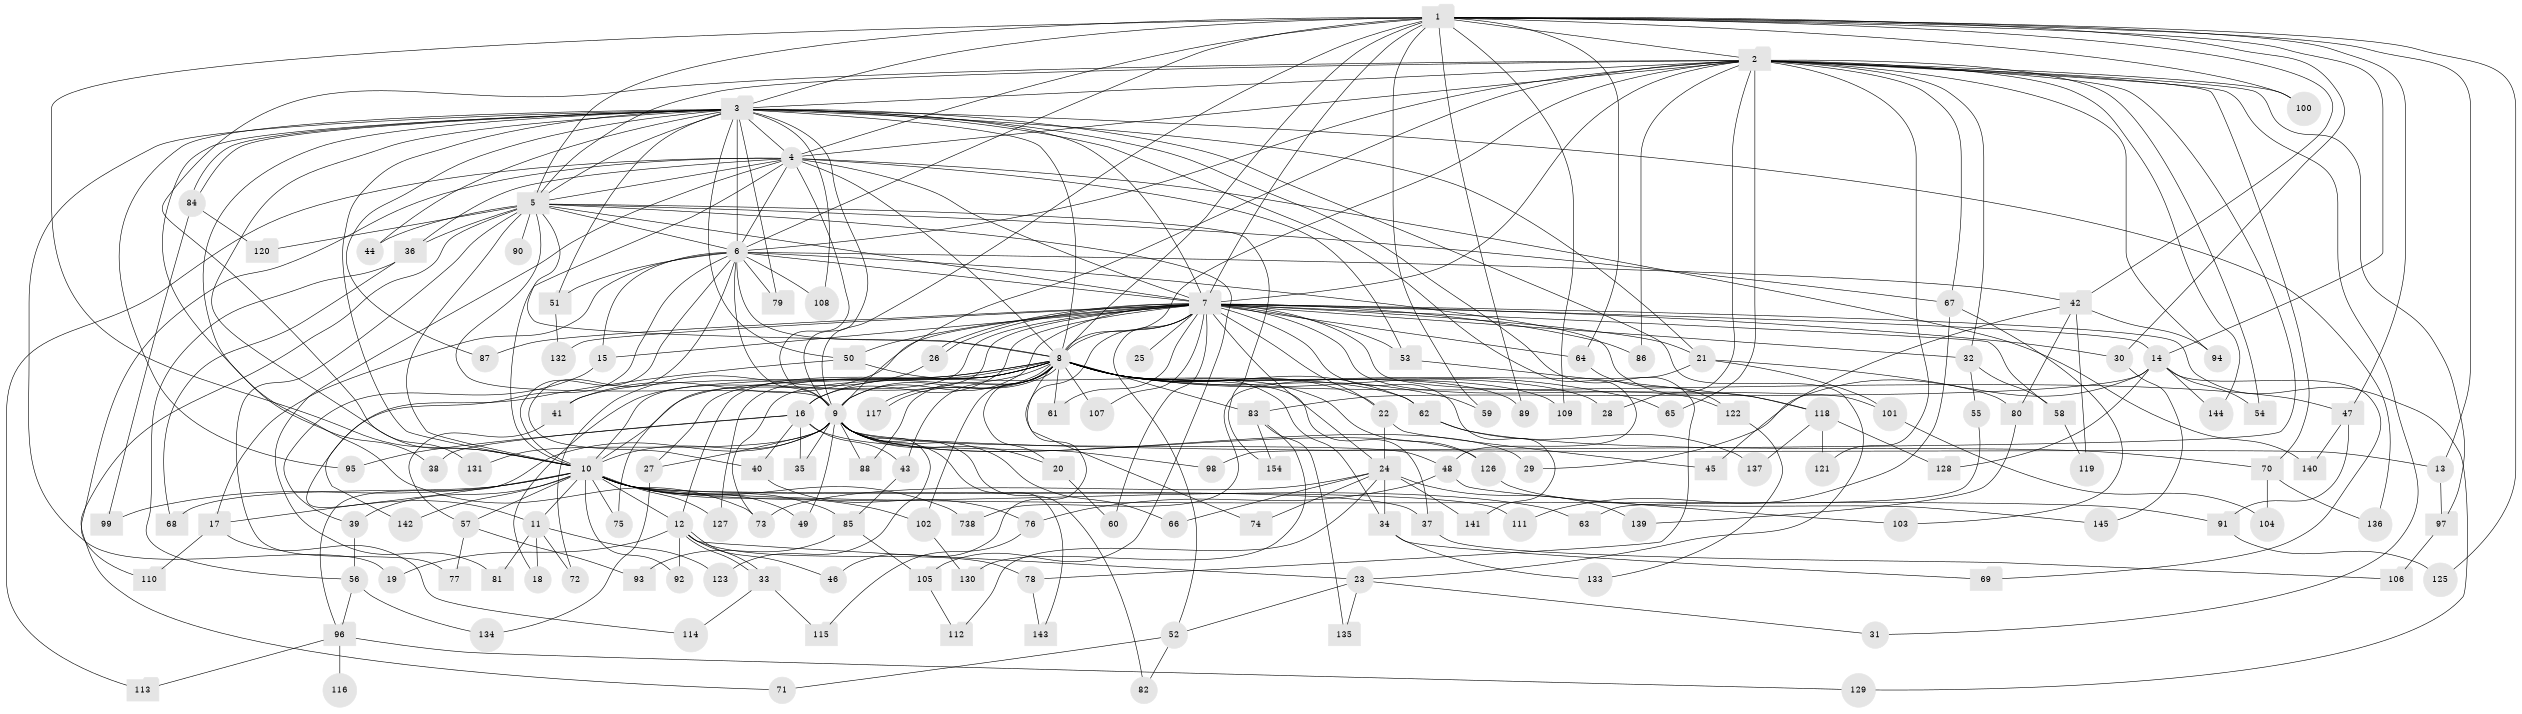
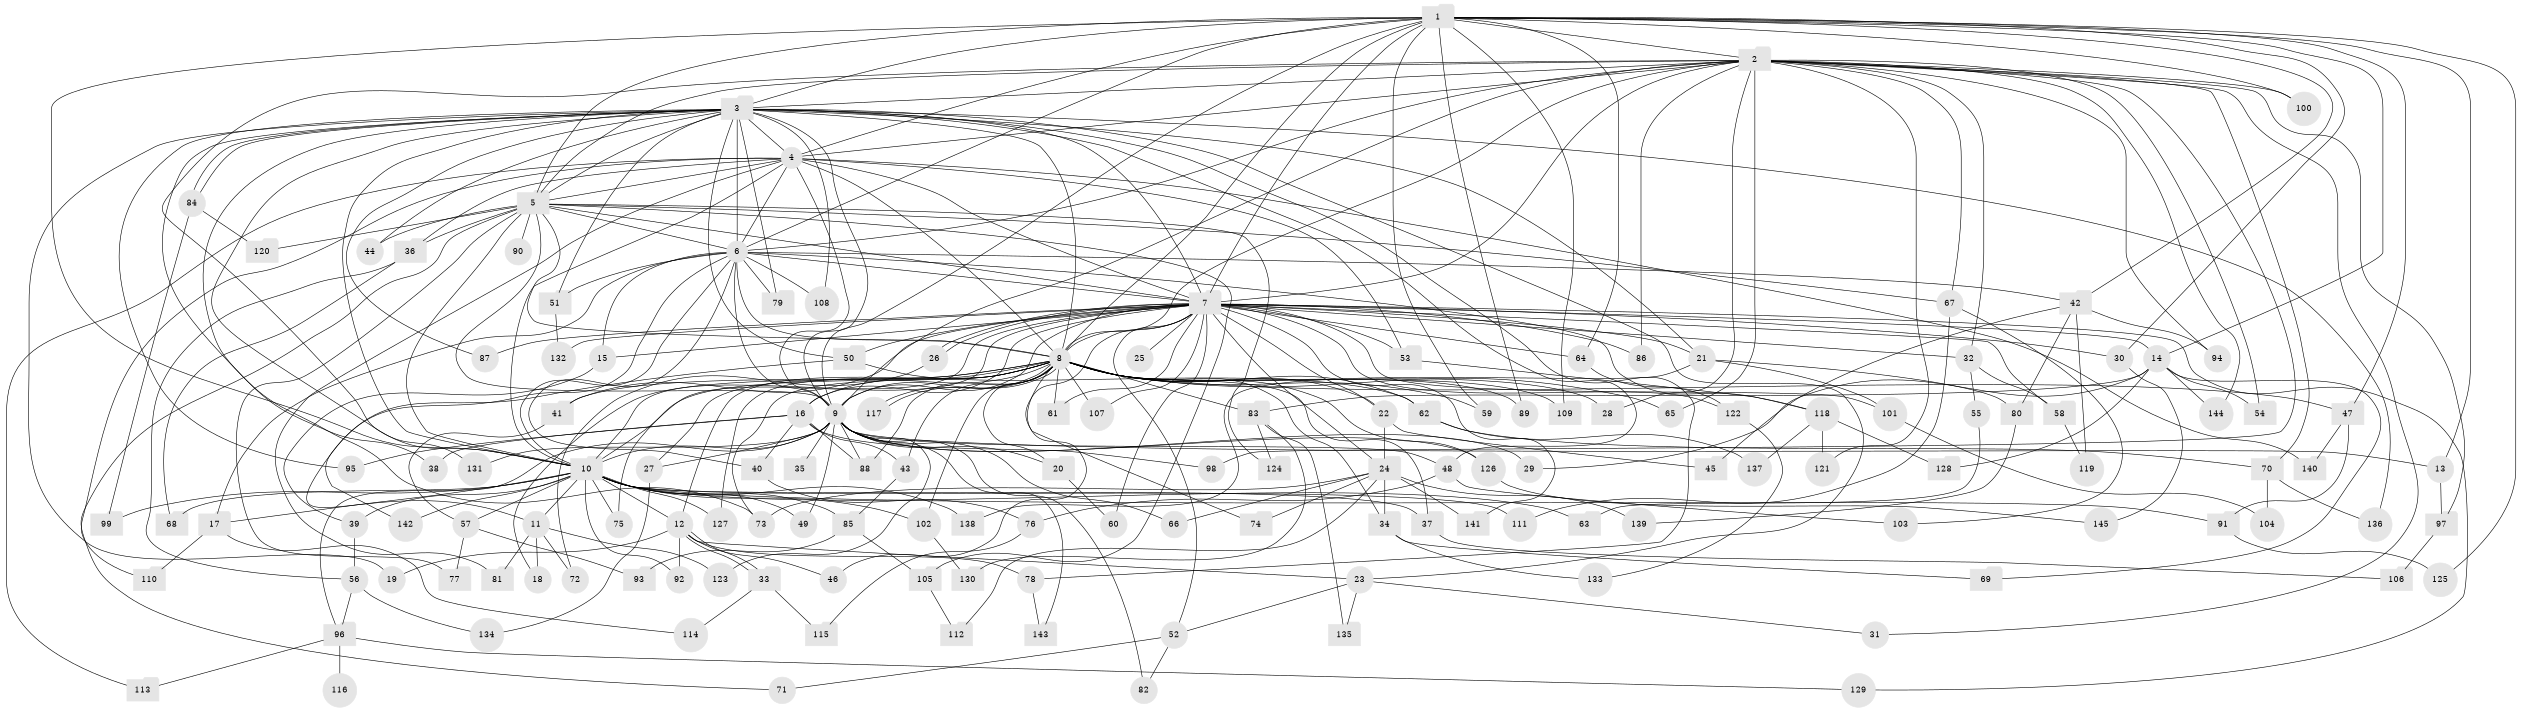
  graph {
    node [color=gray90 shape=circle style=filled]
    1 [shape=folder]
    2 [shape=folder]
    3 [shape=folder]
    4
    5 [shape=folder]
    6
    7 [shape=folder]
    8
    9
    10 [shape=folder]
    13
    14
    30
    42 [shape=folder]
    47 [shape=folder]
    59
    64
    89
    100
    109 [shape=folder]
    125
    28 [shape=folder]
    31
    32
    54 [shape=folder]
    65
    67
    70 [shape=folder]
    86
    94
    97 [shape=folder]
    98
    121
    144
    19
    21
    23
    38
    44
    48
    50 [shape=folder]
    51 [shape=folder]
    73
    78
    79 [shape=folder]
    84
    87
    95
    108
    131
    136
    36 [shape=folder]
    53 [shape=folder]
    81 [shape=folder]
    110 [shape=folder]
    113 [shape=folder]
    140 [shape=folder]
    71
    77 [shape=folder]
    90
    105 [shape=folder]
    120 [shape=folder]
-   124 [shape=folder label=154]
+   124 [shape=folder]
    11
    15
    17 [shape=folder]
    40 [shape=folder]
    118
    16
    22
    24 [shape=folder]
    25
    26
    41 [shape=folder]
    46
    52
    58 [shape=folder]
    60
    61 [shape=folder]
    75
    101
    107
    122 [shape=folder]
    129
    132
    141 [shape=folder]
    12
    18
    20 [shape=folder]
    27
    34 [shape=folder]
    37 [shape=folder]
    43
    62 [shape=folder]
    74 [shape=folder]
    83 [shape=folder]
    88 [shape=folder]
    102
    117
    126
    127
    29
    35 [shape=folder]
    49
    66
    82
    96 [shape=folder]
    123
    143 [shape=folder]
    39
    57
    63 [shape=folder]
    68 [shape=folder]
    85 [shape=folder]
    91 [shape=folder]
    92
    99 [shape=folder]
    111
-   138 [shape=folder label=738]
+   138 [shape=folder]
    142
    69 [shape=folder]
    128 [shape=folder]
    145
    80 [shape=folder]
    45 [shape=folder]
    119
    55
    103
    104
    106 [shape=folder]
    135 [shape=folder]
    76
    56
    112 [shape=folder]
    72
    114
    137
    139
    133
    33 [shape=folder]
    134
    130 [shape=folder]
    116
    93 [shape=folder]
    115 [shape=folder]
    1 -- 2
    1 -- 3
    1 -- 4
    1 -- 5
    1 -- 6
    1 -- 7
    1 -- 8
    1 -- 9
    1 -- 10
    1 -- 13
    1 -- 14
    1 -- 30
    1 -- 42
    1 -- 47
    1 -- 59
    1 -- 64
    1 -- 89
    1 -- 100
    1 -- 109
    1 -- 125
    2 -- 3
    2 -- 4
    2 -- 5
    2 -- 6
    2 -- 7
    2 -- 8
    2 -- 9
    2 -- 10
    2 -- 100
    2 -- 28
    2 -- 31
    2 -- 32
    2 -- 54
    2 -- 65
    2 -- 67
    2 -- 70
    2 -- 86
    2 -- 94
    2 -- 97
    2 -- 98
    2 -- 121
    2 -- 144
    3 -- 4
    3 -- 5
    3 -- 6
    3 -- 7
    3 -- 8
    3 -- 9
    3 -- 10
    3 -- 19
    3 -- 21
    3 -- 23
    3 -- 38
    3 -- 44
    3 -- 48
    3 -- 50
    3 -- 51
    3 -- 73
    3 -- 78
    3 -- 79
    3 -- 84
    3 -- 84
    3 -- 87
    3 -- 95
    3 -- 108
    3 -- 131
    3 -- 136
    4 -- 5
    4 -- 6
    4 -- 7
    4 -- 8
    4 -- 9
    4 -- 10
    4 -- 36
    4 -- 53
    4 -- 81
    4 -- 110
    4 -- 113
    4 -- 140
    5 -- 6
    5 -- 7
    5 -- 8
    5 -- 9
    5 -- 10
    5 -- 67
    5 -- 44
    5 -- 36
    5 -- 71
    5 -- 77
    5 -- 90
    5 -- 105
    5 -- 120
    5 -- 124
    6 -- 7
    6 -- 8
    6 -- 9
    6 -- 10
    6 -- 42
    6 -- 51
    6 -- 79
    6 -- 108
    6 -- 11
    6 -- 15
    6 -- 17
    6 -- 40
    6 -- 118
    7 -- 8
    7 -- 9
    7 -- 10
    7 -- 14
    7 -- 30
    7 -- 64
    7 -- 32
    7 -- 86
    7 -- 21
    7 -- 50
    7 -- 87
    7 -- 53
    7 -- 15
    7 -- 16
    7 -- 22
    7 -- 24
    7 -- 25
    7 -- 26
    7 -- 26
    7 -- 41
    7 -- 46
    7 -- 52
    7 -- 58
    7 -- 60
    7 -- 61
    7 -- 75
    7 -- 101
    7 -- 107
    7 -- 122
    7 -- 129
    7 -- 132
    7 -- 141
    8 -- 9
    8 -- 10
    8 -- 47
    8 -- 59
    8 -- 89
    8 -- 109
    8 -- 28
    8 -- 65
    8 -- 73
    8 -- 16
    8 -- 22
    8 -- 41
    8 -- 61
    8 -- 107
    8 -- 12
    8 -- 18
    8 -- 20
    8 -- 27
    8 -- 34
    8 -- 37
    8 -- 43
    8 -- 62
    8 -- 74
    8 -- 83
    8 -- 88
    8 -- 102
    8 -- 117
    8 -- 117
    8 -- 126
    8 -- 127
    9 -- 10
    9 -- 13
    9 -- 48
    9 -- 131
    9 -- 20
    9 -- 27
    9 -- 88
    9 -- 126
    9 -- 29
    9 -- 35
    9 -- 49
    9 -- 66
    9 -- 82
    9 -- 96
    9 -- 123
    9 -- 143
    10 -- 11
    10 -- 17
    10 -- 75
    10 -- 12
    10 -- 37
    10 -- 102
    10 -- 127
    10 -- 49
    10 -- 39
    10 -- 57
    10 -- 63
    10 -- 68
    10 -- 85
    10 -- 91
    10 -- 92
    10 -- 99
    10 -- 111
    10 -- 138
    10 -- 142
    13 -- 97
    14 -- 54
    14 -- 144
    14 -- 83
    14 -- 29
    14 -- 69
    14 -- 128
    30 -- 145
    42 -- 94
    42 -- 80
    42 -- 45
    42 -- 119
    47 -- 140
    47 -- 91
    64 -- 122
    32 -- 58
    32 -- 55
    67 -- 111
    67 -- 103
    70 -- 136
    70 -- 104
    97 -- 106
    21 -- 101
    21 -- 138
    21 -- 80
    23 -- 31
    23 -- 52
    23 -- 135
    48 -- 103
    48 -- 76
    50 -- 62
    50 -- 142
    51 -- 132
    78 -- 143
    84 -- 120
    84 -- 99
    36 -- 68
    36 -- 56
    53 -- 118
    105 -- 112
    11 -- 81
    11 -- 18
    11 -- 123
    11 -- 72
    15 -- 39
    17 -- 110
    17 -- 114
    40 -- 76
    118 -- 121
    118 -- 128
    118 -- 137
    16 -- 98
    16 -- 38
    16 -- 95
    16 -- 40
    16 -- 43
-   16 -- 35
+   16 -- 88
    22 -- 24
    22 -- 45
    24 -- 73
    24 -- 141
    24 -- 34
    24 -- 74
    24 -- 66
    24 -- 112
    24 -- 139
    26 -- 72
    41 -- 57
    52 -- 71
    52 -- 82
    58 -- 119
    101 -- 104
    122 -- 133
    12 -- 19
    12 -- 23
    12 -- 78
    12 -- 46
    12 -- 92
    12 -- 33
    12 -- 33
    20 -- 60
    27 -- 134
    34 -- 69
    34 -- 133
    37 -- 106
    43 -- 85
    62 -- 70
    62 -- 137
    83 -- 124
    83 -- 135
    83 -- 130
    102 -- 130
    126 -- 145
    96 -- 113
    96 -- 129
    96 -- 116
    39 -- 56
    57 -- 77
    57 -- 93
    85 -- 105
    85 -- 93
    91 -- 125
    80 -- 139
    55 -- 63
    76 -- 115
    56 -- 96
    56 -- 134
    33 -- 114
    33 -- 115
  }
